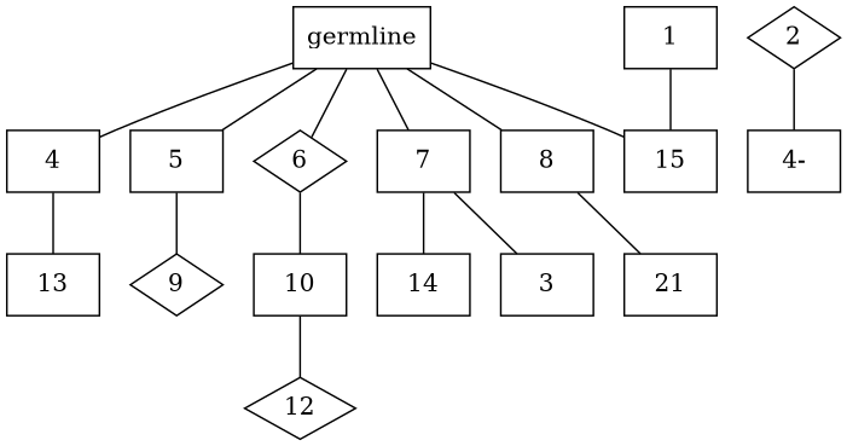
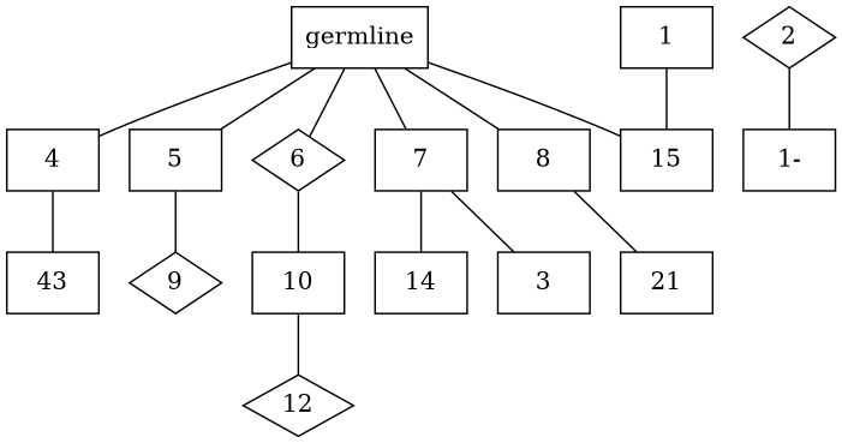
  graph {
    node [shape=box]
    n1 [label=germline]
    n2 [label=4]
    n3 [label=5]
    n4 [label=6 shape=diamond]
    n5 [label=7]
    n6 [label=8]
    n7 [label=15]
    n8 [label=1]
-   n9 [label=13]
+   n9 [label=43]
    n10 [label=9 shape=diamond]
    n11 [label=10]
    n12 [label=14]
    n13 [label=3]
    n14 [label=21]
    n15 [label=2 shape=diamond]
-   n16 [label="4-"]
+   n16 [label="1-"]
    n17 [label=12 shape=diamond]
    n1 -- n2
    n1 -- n3
    n1 -- n4
    n1 -- n5
    n1 -- n6
    n1 -- n7
    n2 -- n9
    n3 -- n10
    n4 -- n11
    n5 -- n12
    n5 -- n13
    n6 -- n14
    n8 -- n7
    n11 -- n17
    n15 -- n16
  }
